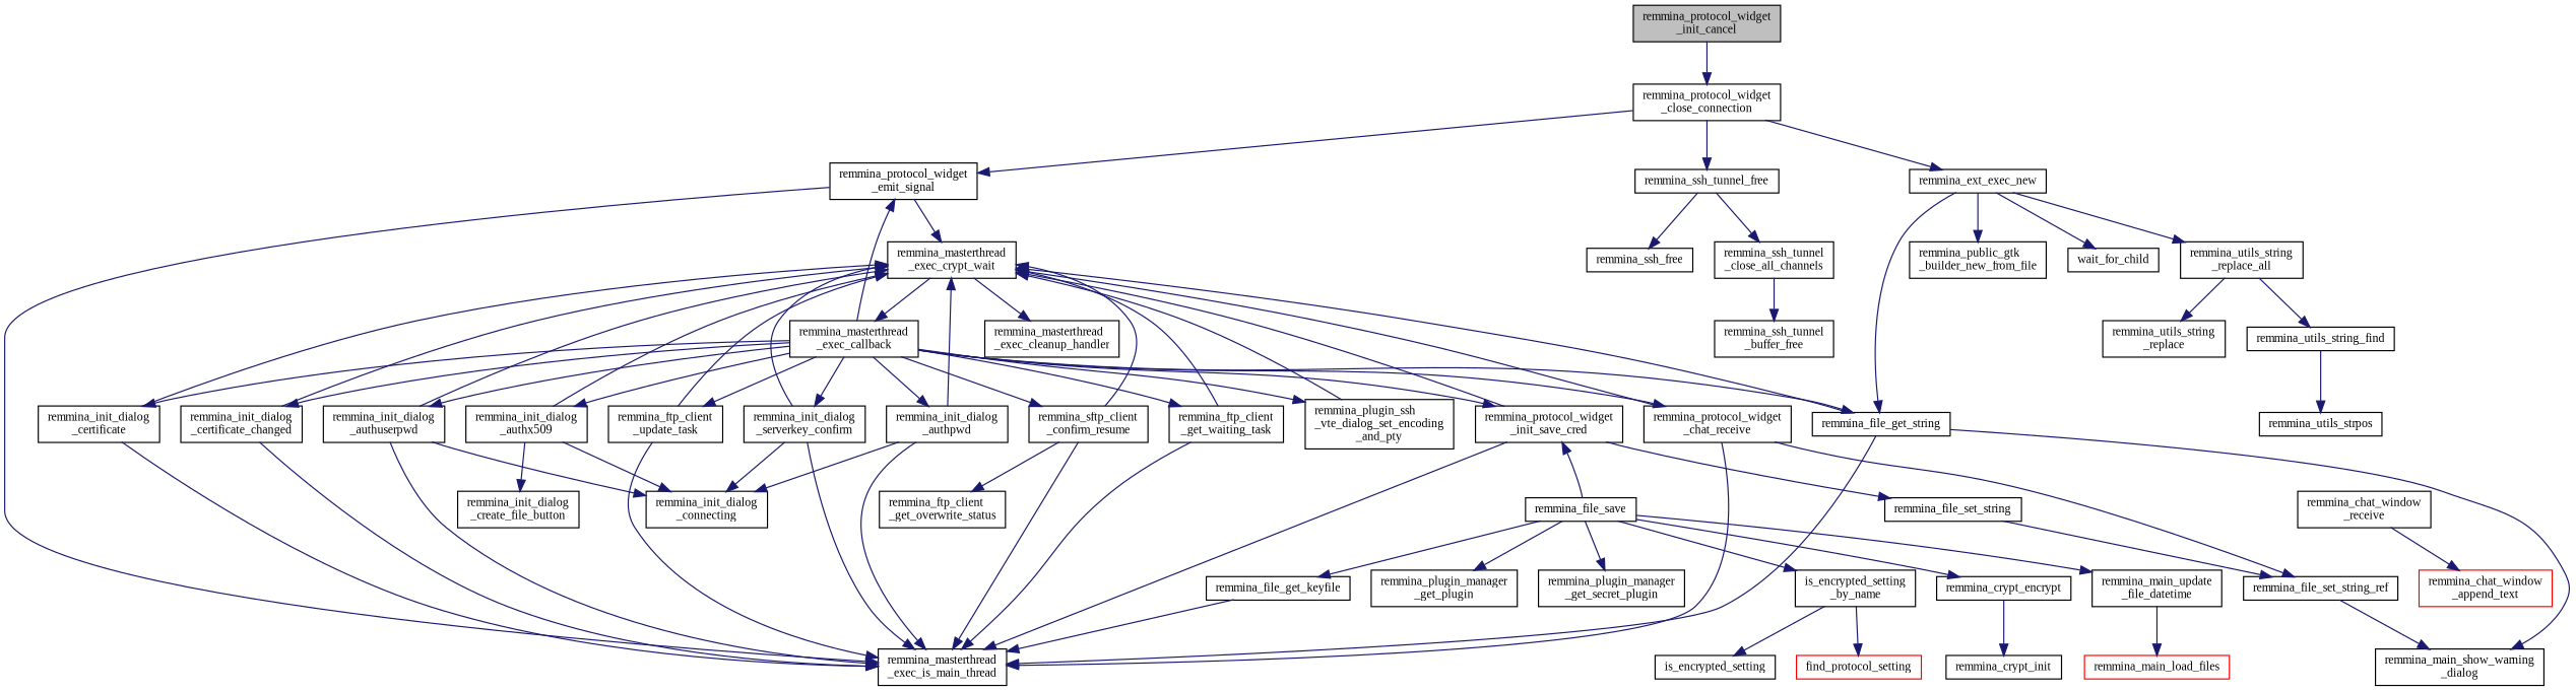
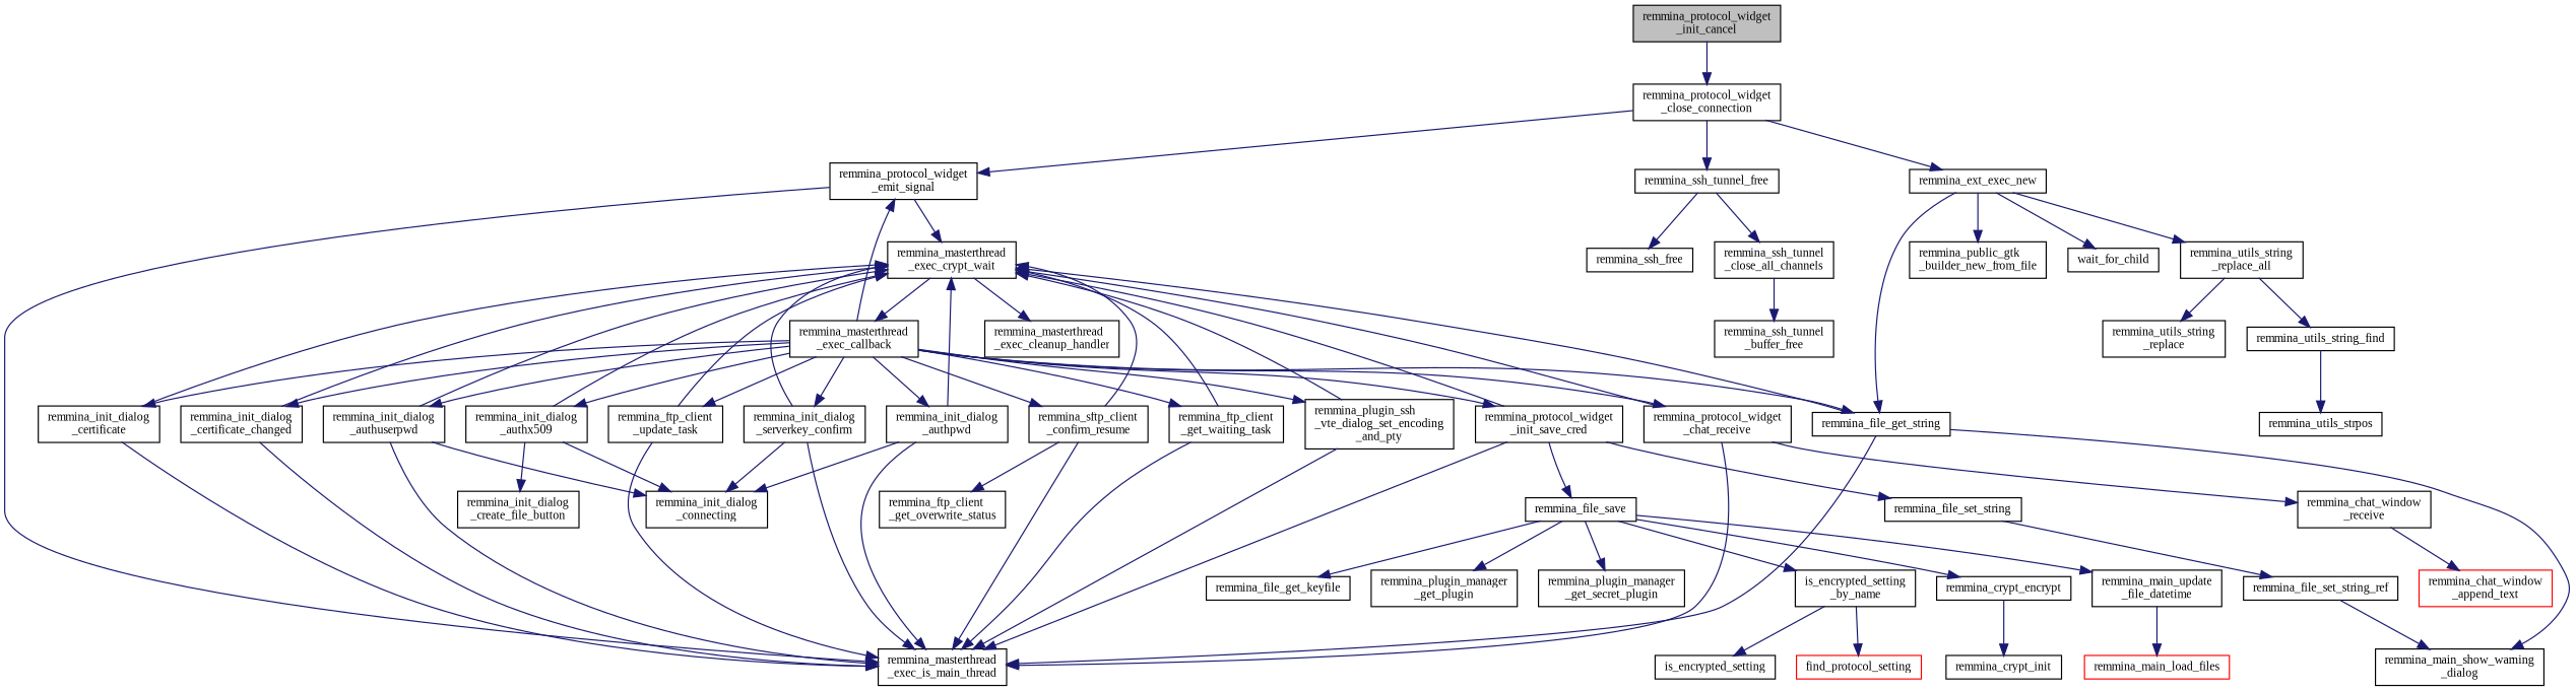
  digraph {
    fontname="Liberation Serif"
    rankdir=TB
    node [color=black fillcolor=white fontname="Liberation Serif" fontsize=10 shape=record style=filled]
    edge [color=midnightblue fontname="Liberation Serif" fontsize=10 labelfontname=Helvetica labelfontsize=10 style=solid]
    n1 [fillcolor=grey75 fontcolor=black height=0.2 label="remmina_protocol_widget\l_init_cancel" width=0.4]
    n2 [height=0.2 label="remmina_protocol_widget\l_close_connection" width=0.4]
    n3 [height=0.2 label="remmina_protocol_widget\l_emit_signal" width=0.4]
    n4 [height=0.2 label=remmina_ssh_tunnel_free width=0.4]
    n5 [height=0.2 label=remmina_ext_exec_new width=0.4]
    n6 [height=0.2 label="remmina_masterthread\l_exec_is_main_thread" width=0.4]
    n7 [height=0.2 label="remmina_masterthread\l_exec_crypt_wait" width=0.4]
    n8 [height=0.2 label="remmina_ssh_tunnel\l_close_all_channels" width=0.4]
    n9 [height=0.2 label=remmina_ssh_free width=0.4]
    n10 [height=0.2 label=remmina_file_get_string width=0.4]
    n11 [height=0.2 label="remmina_utils_string\l_replace_all" width=0.4]
    n12 [height=0.2 label="remmina_public_gtk\l_builder_new_from_file" width=0.4]
    n13 [height=0.2 label=wait_for_child width=0.4]
    n14 [height=0.2 label="remmina_masterthread\l_exec_cleanup_handler" width=0.4]
    n15 [height=0.2 label="remmina_masterthread\l_exec_callback" width=0.4]
    n16 [height=0.2 label="remmina_protocol_widget\l_init_save_cred" width=0.4]
    n17 [height=0.2 label="remmina_protocol_widget\l_chat_receive" width=0.4]
    n18 [height=0.2 label="remmina_init_dialog\l_serverkey_confirm" width=0.4]
    n19 [height=0.2 label="remmina_init_dialog\l_authpwd" width=0.4]
    n20 [height=0.2 label="remmina_init_dialog\l_authuserpwd" width=0.4]
    n21 [height=0.2 label="remmina_init_dialog\l_certificate" width=0.4]
    n22 [height=0.2 label="remmina_init_dialog\l_certificate_changed" width=0.4]
    n23 [height=0.2 label="remmina_init_dialog\l_authx509" width=0.4]
    n24 [height=0.2 label="remmina_ftp_client\l_update_task" width=0.4]
    n25 [height=0.2 label="remmina_ftp_client\l_get_waiting_task" width=0.4]
    n26 [height=0.2 label="remmina_sftp_client\l_confirm_resume" width=0.4]
    n27 [height=0.2 label="remmina_plugin_ssh\l_vte_dialog_set_encoding\l_and_pty" width=0.4]
    n28 [height=0.2 label=remmina_file_set_string width=0.4]
    n29 [height=0.2 label=remmina_file_save width=0.4]
    n30 [height=0.2 label="remmina_chat_window\l_receive" width=0.4]
    n31 [height=0.2 label="remmina_main_show_warning\l_dialog" width=0.4]
    n32 [height=0.2 label="remmina_init_dialog\l_connecting" width=0.4]
    n33 [height=0.2 label="remmina_init_dialog\l_create_file_button" width=0.4]
    n34 [height=0.2 label="remmina_ftp_client\l_get_overwrite_status" width=0.4]
    n35 [height=0.2 label=remmina_file_set_string_ref width=0.4]
    n36 [height=0.2 label=remmina_file_get_keyfile width=0.4]
    n37 [height=0.2 label="remmina_plugin_manager\l_get_plugin" width=0.4]
    n38 [height=0.2 label="remmina_plugin_manager\l_get_secret_plugin" width=0.4]
    n39 [height=0.2 label="is_encrypted_setting\l_by_name" width=0.4]
    n40 [height=0.2 label=remmina_crypt_encrypt width=0.4]
    n41 [height=0.2 label="remmina_main_update\l_file_datetime" width=0.4]
    n42 [color=red height=0.2 label=find_protocol_setting width=0.4]
    n43 [height=0.2 label=is_encrypted_setting width=0.4]
    n44 [height=0.2 label=remmina_crypt_init width=0.4]
    n45 [color=red height=0.2 label=remmina_main_load_files width=0.4]
    n46 [color=red height=0.2 label="remmina_chat_window\l_append_text" width=0.4]
    n47 [height=0.2 label="remmina_ssh_tunnel\l_buffer_free" width=0.4]
    n48 [height=0.2 label=remmina_utils_string_find width=0.4]
    n49 [height=0.2 label="remmina_utils_string\l_replace" width=0.4]
    n50 [height=0.2 label=remmina_utils_strpos width=0.4]
    n1 -> n2
    n2 -> n3
    n2 -> n4
    n2 -> n5
    n3 -> n6
    n3 -> n7
    n4 -> n8
    n4 -> n9
    n5 -> n10
    n5 -> n11
    n5 -> n12
    n5 -> n13
    n7 -> n14
    n7 -> n15
    n8 -> n47
    n10 -> n6
    n10 -> n7
    n10 -> n31
    n11 -> n48
    n11 -> n49
    n15 -> n3
    n15 -> n10
    n15 -> n16
    n15 -> n17
    n15 -> n18
    n15 -> n19
    n15 -> n20
    n15 -> n21
    n15 -> n22
    n15 -> n23
    n15 -> n24
    n15 -> n25
    n15 -> n26
    n15 -> n27
    n16 -> n6
    n16 -> n7
    n16 -> n28
-   n29 -> n16
+   n16 -> n29
    n17 -> n6
    n17 -> n7
-   n17 -> n35
+   n17 -> n30
    n18 -> n6
    n18 -> n7
    n18 -> n32
    n19 -> n6
    n19 -> n7
    n19 -> n32
    n20 -> n6
    n20 -> n7
    n20 -> n32
    n21 -> n6
    n21 -> n7
    n22 -> n6
    n22 -> n7
    n23 -> n7
    n23 -> n32
    n23 -> n33
    n24 -> n6
    n24 -> n7
    n25 -> n6
    n25 -> n7
    n26 -> n6
    n26 -> n7
    n26 -> n34
-   n36 -> n6
+   n27 -> n6
    n27 -> n7
    n28 -> n35
    n29 -> n36
    n29 -> n37
    n29 -> n38
    n29 -> n39
    n29 -> n40
    n29 -> n41
    n30 -> n46
    n35 -> n31
    n39 -> n42
    n39 -> n43
    n40 -> n44
    n41 -> n45
    n48 -> n50
  }
